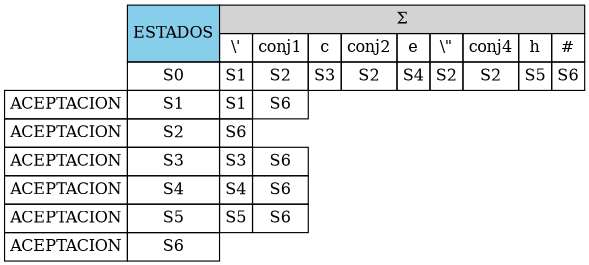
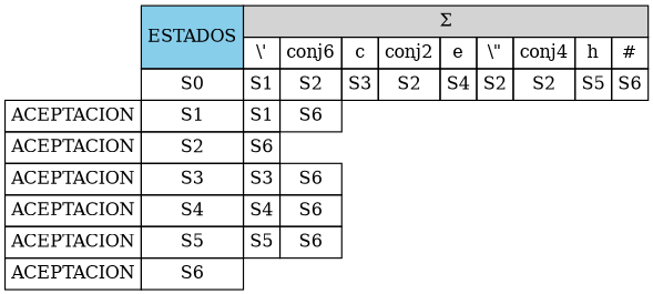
  digraph {
    fontname="DejaVu Serif"
-   n1 [label=<  <TABLE BORDER="0" CELLBORDER="1" CELLSPACING="0" CELLPADDING="4"> <TR> <TD BORDER="0"></TD> <TD COLSPAN = "1" ROWSPAN = "2" BGCOLOR="skyblue">ESTADOS</TD> <TD COLSPAN="1000" BGCOLOR="lightgrey">Σ</TD> </TR> <TR> <TD BORDER="0"></TD> <TD>\'</TD> <TD>conj1</TD> <TD>c</TD> <TD>conj2</TD> <TD>e</TD> <TD>\"</TD> <TD>conj4</TD> <TD>h</TD> <TD>#</TD> </TR> <TR> <TD BORDER = "0"></TD> <TD>S0</TD> <TD>S1</TD> <TD>S2</TD> <TD>S3</TD> <TD>S2</TD> <TD>S4</TD> <TD>S2</TD> <TD>S2</TD> <TD>S5</TD> <TD>S6</TD> </TR> <TR> <TD>ACEPTACION</TD> <TD>S1</TD> <TD>S1</TD> <TD>S6</TD> </TR> <TR> <TD>ACEPTACION</TD> <TD>S2</TD> <TD>S6</TD> </TR> <TR> <TD>ACEPTACION</TD> <TD>S3</TD> <TD>S3</TD> <TD>S6</TD> </TR> <TR> <TD>ACEPTACION</TD> <TD>S4</TD> <TD>S4</TD> <TD>S6</TD> </TR> <TR> <TD>ACEPTACION</TD> <TD>S5</TD> <TD>S5</TD> <TD>S6</TD> </TR> <TR> <TD>ACEPTACION</TD> <TD>S6</TD> </TR>     </TABLE>> margin=0 shape=none fontname="DejaVu Serif"]
+   n1 [label=<  <TABLE BORDER="0" CELLBORDER="1" CELLSPACING="0" CELLPADDING="4"> <TR> <TD BORDER="0"></TD> <TD COLSPAN = "1" ROWSPAN = "2" BGCOLOR="skyblue">ESTADOS</TD> <TD COLSPAN="1000" BGCOLOR="lightgrey">Σ</TD> </TR> <TR> <TD BORDER="0"></TD> <TD>\'</TD> <TD>conj6</TD> <TD>c</TD> <TD>conj2</TD> <TD>e</TD> <TD>\"</TD> <TD>conj4</TD> <TD>h</TD> <TD>#</TD> </TR> <TR> <TD BORDER = "0"></TD> <TD>S0</TD> <TD>S1</TD> <TD>S2</TD> <TD>S3</TD> <TD>S2</TD> <TD>S4</TD> <TD>S2</TD> <TD>S2</TD> <TD>S5</TD> <TD>S6</TD> </TR> <TR> <TD>ACEPTACION</TD> <TD>S1</TD> <TD>S1</TD> <TD>S6</TD> </TR> <TR> <TD>ACEPTACION</TD> <TD>S2</TD> <TD>S6</TD> </TR> <TR> <TD>ACEPTACION</TD> <TD>S3</TD> <TD>S3</TD> <TD>S6</TD> </TR> <TR> <TD>ACEPTACION</TD> <TD>S4</TD> <TD>S4</TD> <TD>S6</TD> </TR> <TR> <TD>ACEPTACION</TD> <TD>S5</TD> <TD>S5</TD> <TD>S6</TD> </TR> <TR> <TD>ACEPTACION</TD> <TD>S6</TD> </TR>     </TABLE>> margin=0 shape=none fontname="DejaVu Serif"]
  }
